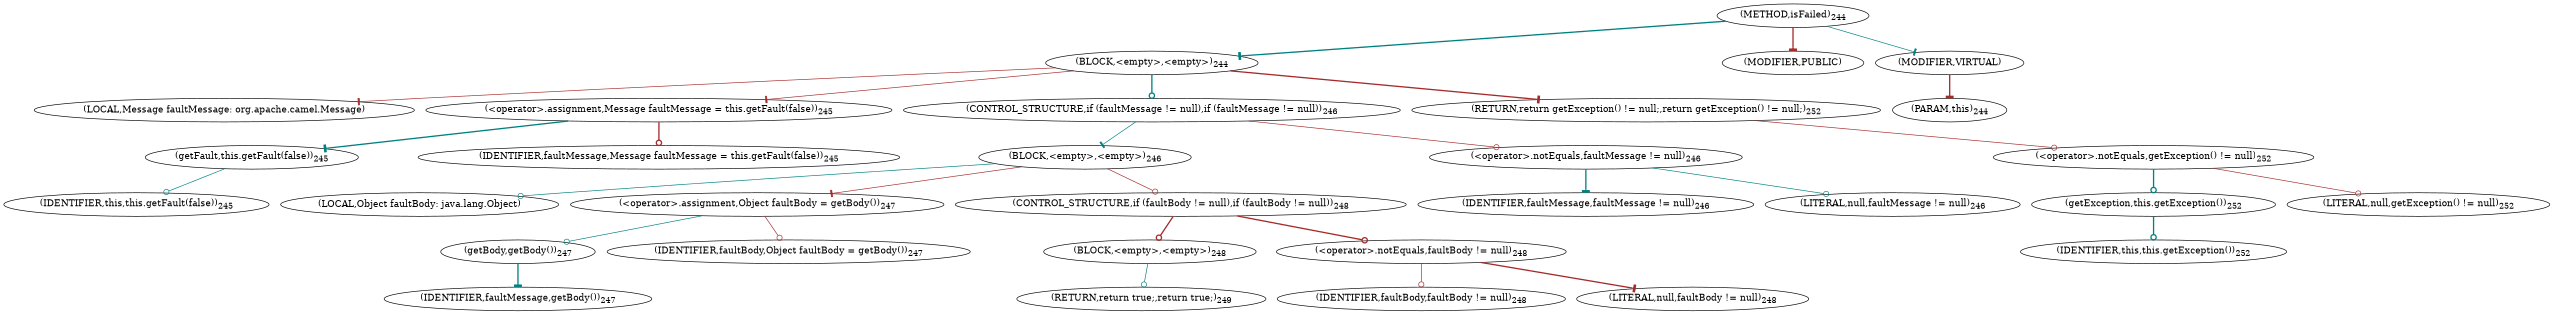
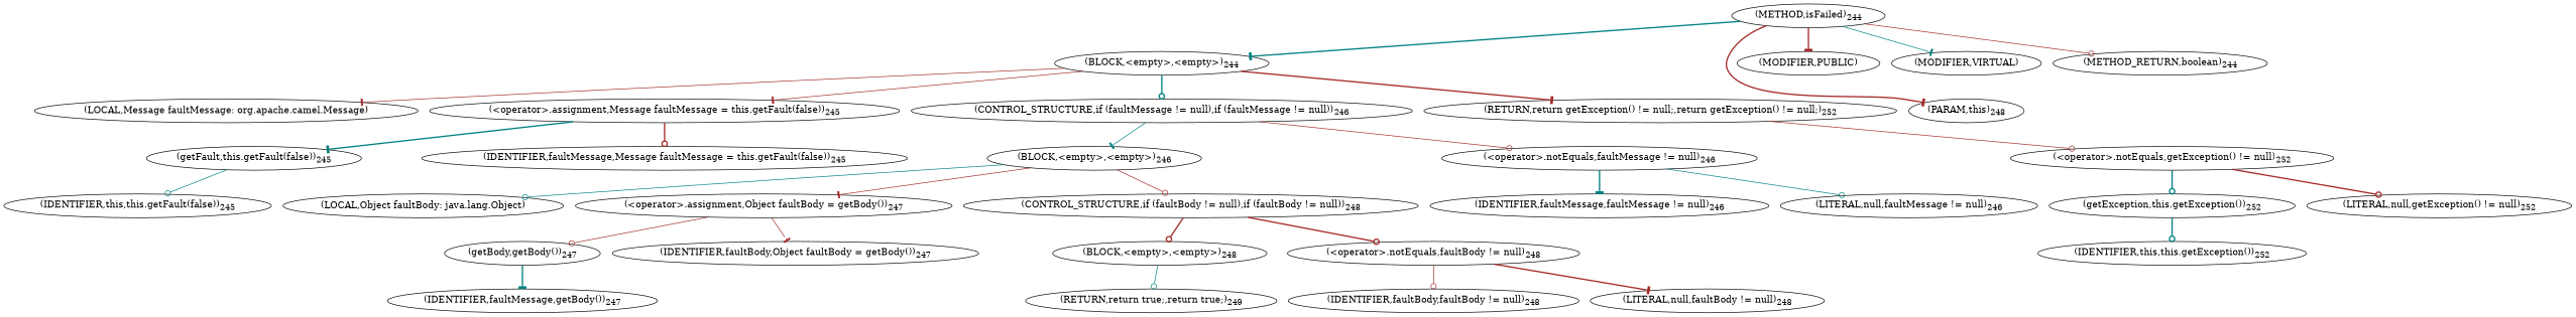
  digraph {
    edge [arrowhead=odot color=brown style=solid]
    n1 [label=<(METHOD,isFailed)<SUB>244</SUB>>]
-   n2 [label=<(PARAM,this)<SUB>244</SUB>>]
+   n2 [label=<(PARAM,this)<SUB>248</SUB>>]
    n3 [label=<(BLOCK,&lt;empty&gt;,&lt;empty&gt;)<SUB>244</SUB>>]
    n4 [label=<(MODIFIER,PUBLIC)>]
    n5 [label=<(MODIFIER,VIRTUAL)>]
+   n6 [label=<(METHOD_RETURN,boolean)<SUB>244</SUB>>]
    n7 [label=<(LOCAL,Message faultMessage: org.apache.camel.Message)>]
    n8 [label=<(&lt;operator&gt;.assignment,Message faultMessage = this.getFault(false))<SUB>245</SUB>>]
    n9 [label=<(CONTROL_STRUCTURE,if (faultMessage != null),if (faultMessage != null))<SUB>246</SUB>>]
    n10 [label=<(RETURN,return getException() != null;,return getException() != null;)<SUB>252</SUB>>]
    n11 [label=<(IDENTIFIER,faultMessage,Message faultMessage = this.getFault(false))<SUB>245</SUB>>]
    n12 [label=<(getFault,this.getFault(false))<SUB>245</SUB>>]
    n13 [label=<(&lt;operator&gt;.notEquals,faultMessage != null)<SUB>246</SUB>>]
    n14 [label=<(BLOCK,&lt;empty&gt;,&lt;empty&gt;)<SUB>246</SUB>>]
    n15 [label=<(&lt;operator&gt;.notEquals,getException() != null)<SUB>252</SUB>>]
    n16 [label=<(IDENTIFIER,this,this.getFault(false))<SUB>245</SUB>>]
    n17 [label=<(IDENTIFIER,faultMessage,faultMessage != null)<SUB>246</SUB>>]
    n18 [label=<(LITERAL,null,faultMessage != null)<SUB>246</SUB>>]
    n19 [label=<(LOCAL,Object faultBody: java.lang.Object)>]
    n20 [label=<(&lt;operator&gt;.assignment,Object faultBody = getBody())<SUB>247</SUB>>]
    n21 [label=<(CONTROL_STRUCTURE,if (faultBody != null),if (faultBody != null))<SUB>248</SUB>>]
    n22 [label=<(IDENTIFIER,faultBody,Object faultBody = getBody())<SUB>247</SUB>>]
    n23 [label=<(getBody,getBody())<SUB>247</SUB>>]
    n24 [label=<(&lt;operator&gt;.notEquals,faultBody != null)<SUB>248</SUB>>]
    n25 [label=<(BLOCK,&lt;empty&gt;,&lt;empty&gt;)<SUB>248</SUB>>]
    n26 [label=<(IDENTIFIER,faultMessage,getBody())<SUB>247</SUB>>]
    n27 [label=<(IDENTIFIER,faultBody,faultBody != null)<SUB>248</SUB>>]
    n28 [label=<(LITERAL,null,faultBody != null)<SUB>248</SUB>>]
    n29 [label=<(RETURN,return true;,return true;)<SUB>249</SUB>>]
    n30 [label=<(getException,this.getException())<SUB>252</SUB>>]
    n31 [label=<(LITERAL,null,getException() != null)<SUB>252</SUB>>]
    n32 [label=<(IDENTIFIER,this,this.getException())<SUB>252</SUB>>]
-   n5 -> n2 [arrowhead=tee style=bold]
+   n1 -> n2 [arrowhead=tee style=bold]
    n1 -> n3 [arrowhead=tee color=teal style=bold]
    n1 -> n4 [arrowhead=tee style=bold]
    n1 -> n5 [arrowhead=tee color=teal]
+   n1 -> n6
    n3 -> n7 [arrowhead=tee]
    n3 -> n8 [arrowhead=tee]
    n3 -> n9 [color=teal style=bold]
    n3 -> n10 [arrowhead=tee style=bold]
    n8 -> n11 [style=bold]
    n8 -> n12 [arrowhead=tee color=teal style=bold]
    n9 -> n13
    n9 -> n14 [arrowhead=tee color=teal]
    n10 -> n15
    n12 -> n16 [color=teal]
    n13 -> n17 [arrowhead=tee color=teal style=bold]
    n13 -> n18 [color=teal]
    n14 -> n19 [color=teal]
    n14 -> n20 [arrowhead=tee]
    n14 -> n21
    n15 -> n30 [color=teal style=bold]
-   n15 -> n31
-   n20 -> n22
-   n20 -> n23 [color=teal]
+   n15 -> n31 [style=bold]
+   n20 -> n22 [arrowhead=tee]
+   n20 -> n23
    n21 -> n24 [style=bold]
    n21 -> n25 [style=bold]
    n23 -> n26 [arrowhead=tee color=teal style=bold]
    n24 -> n27
    n24 -> n28 [arrowhead=tee style=bold]
    n25 -> n29 [color=teal]
    n30 -> n32 [color=teal style=bold]
  }
